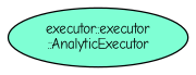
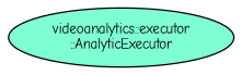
  digraph {
    rankdir=LR
    fontname="Comic Neue"
-   n1 [color=black fillcolor=aquamarine fontname="Comic Neue" fontsize=10 height=0.2 label="executor::executor\l::AnalyticExecutor" shape=ellipse style=filled width=0.4]
+   n1 [color=black fillcolor=aquamarine fontname="Comic Neue" fontsize=10 height=0.2 label="videoanalytics::executor\l::AnalyticExecutor" shape=ellipse style=filled width=0.4]
  }
